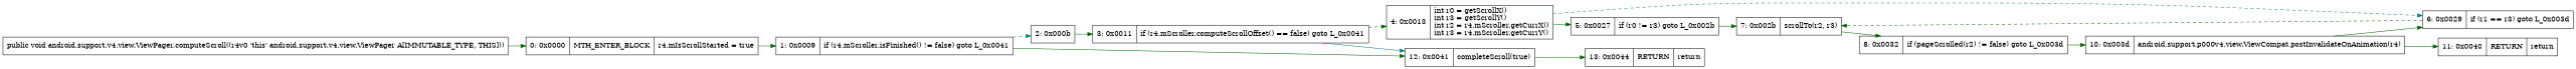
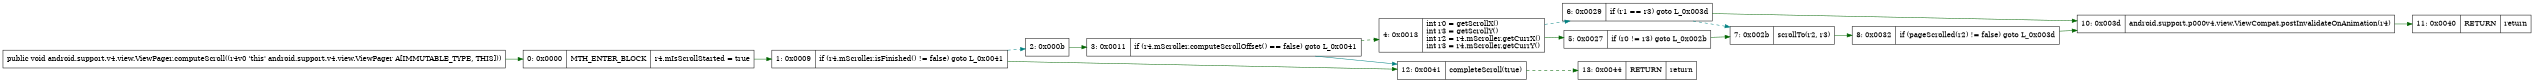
  digraph {
    rankdir=LR
    node [shape=record]
    edge [color=darkgreen]
    n1 [label="{0\:\ 0x0000|MTH_ENTER_BLOCK\l|r4.mIsScrollStarted = true\l}"]
    n2 [label="{1\:\ 0x0009|if (r4.mScroller.isFinished() != false) goto L_0x0041\l}"]
    n3 [label="{2\:\ 0x000b}"]
    n4 [label="{12\:\ 0x0041|completeScroll(true)\l}"]
    n5 [label="{3\:\ 0x0011|if (r4.mScroller.computeScrollOffset() == false) goto L_0x0041\l}"]
    n6 [label="{13\:\ 0x0044|RETURN\l|return\l}"]
    n7 [label="{4\:\ 0x0013|int r0 = getScrollX()\lint r3 = getScrollY()\lint r2 = r4.mScroller.getCurrX()\lint r3 = r4.mScroller.getCurrY()\l}"]
    n8 [label="{5\:\ 0x0027|if (r0 != r3) goto L_0x002b\l}"]
    n9 [label="{6\:\ 0x0029|if (r1 == r3) goto L_0x003d\l}"]
    n10 [label="{7\:\ 0x002b|scrollTo(r2, r3)\l}"]
    n11 [label="{10\:\ 0x003d|android.support.p000v4.view.ViewCompat.postInvalidateOnAnimation(r4)\l}"]
    n12 [label="{8\:\ 0x0032|if (pageScrolled(r2) != false) goto L_0x003d\l}"]
    n13 [label="{11\:\ 0x0040|RETURN\l|return\l}"]
    n14 [label="{public void android.support.v4.view.ViewPager.computeScroll((r4v0 'this' android.support.v4.view.ViewPager A[IMMUTABLE_TYPE, THIS])) }"]
    n1 -> n2
    n2 -> n3 [color=teal style=dashed]
    n2 -> n4
    n3 -> n5
-   n4 -> n6
+   n4 -> n6 [style=dashed]
    n5 -> n4 [color=teal]
    n5 -> n7 [style=dashed]
    n7 -> n8
    n7 -> n9 [color=teal style=dashed]
    n8 -> n10
-   n9 -> n10 [style=dashed]
-   n11 -> n9
+   n9 -> n10 [color=teal style=dashed]
+   n9 -> n11
    n10 -> n12
    n11 -> n13
    n12 -> n11
    n14 -> n1
  }
